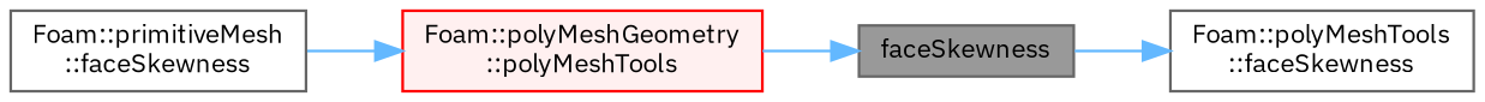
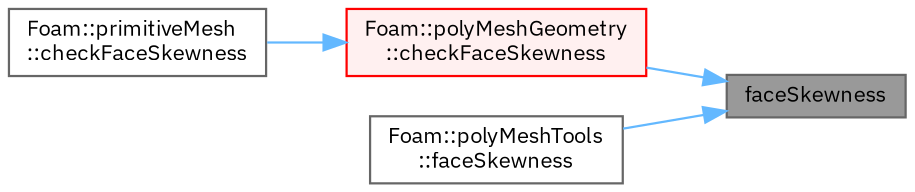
  digraph {
    fontname="IBM Plex Sans"
    rankdir=RL
    node [color=grey40 fillcolor=white fontname="IBM Plex Sans" fontsize=10 shape=box style=filled]
    edge [color=steelblue1 dir=back fontname="IBM Plex Sans" fontsize=10 labelfontname=Helvetica labelfontsize=10 style=solid]
    n1 [color=gray40 fillcolor=grey60 fontcolor=black height=0.2 label=faceSkewness width=0.4]
-   n2 [color=red fillcolor="#FFF0F0" height=0.2 label="Foam::polyMeshGeometry\l::polyMeshTools" width=0.4]
+   n2 [color=red fillcolor="#FFF0F0" height=0.2 label="Foam::polyMeshGeometry\l::checkFaceSkewness" width=0.4]
    n3 [height=0.2 label="Foam::polyMeshTools\l::faceSkewness" width=0.4]
-   n4 [height=0.2 label="Foam::primitiveMesh\l::faceSkewness" width=0.4]
+   n4 [height=0.2 label="Foam::primitiveMesh\l::checkFaceSkewness" width=0.4]
    n1 -> n2
-   n3 -> n1
+   n1 -> n3
    n2 -> n4
  }
